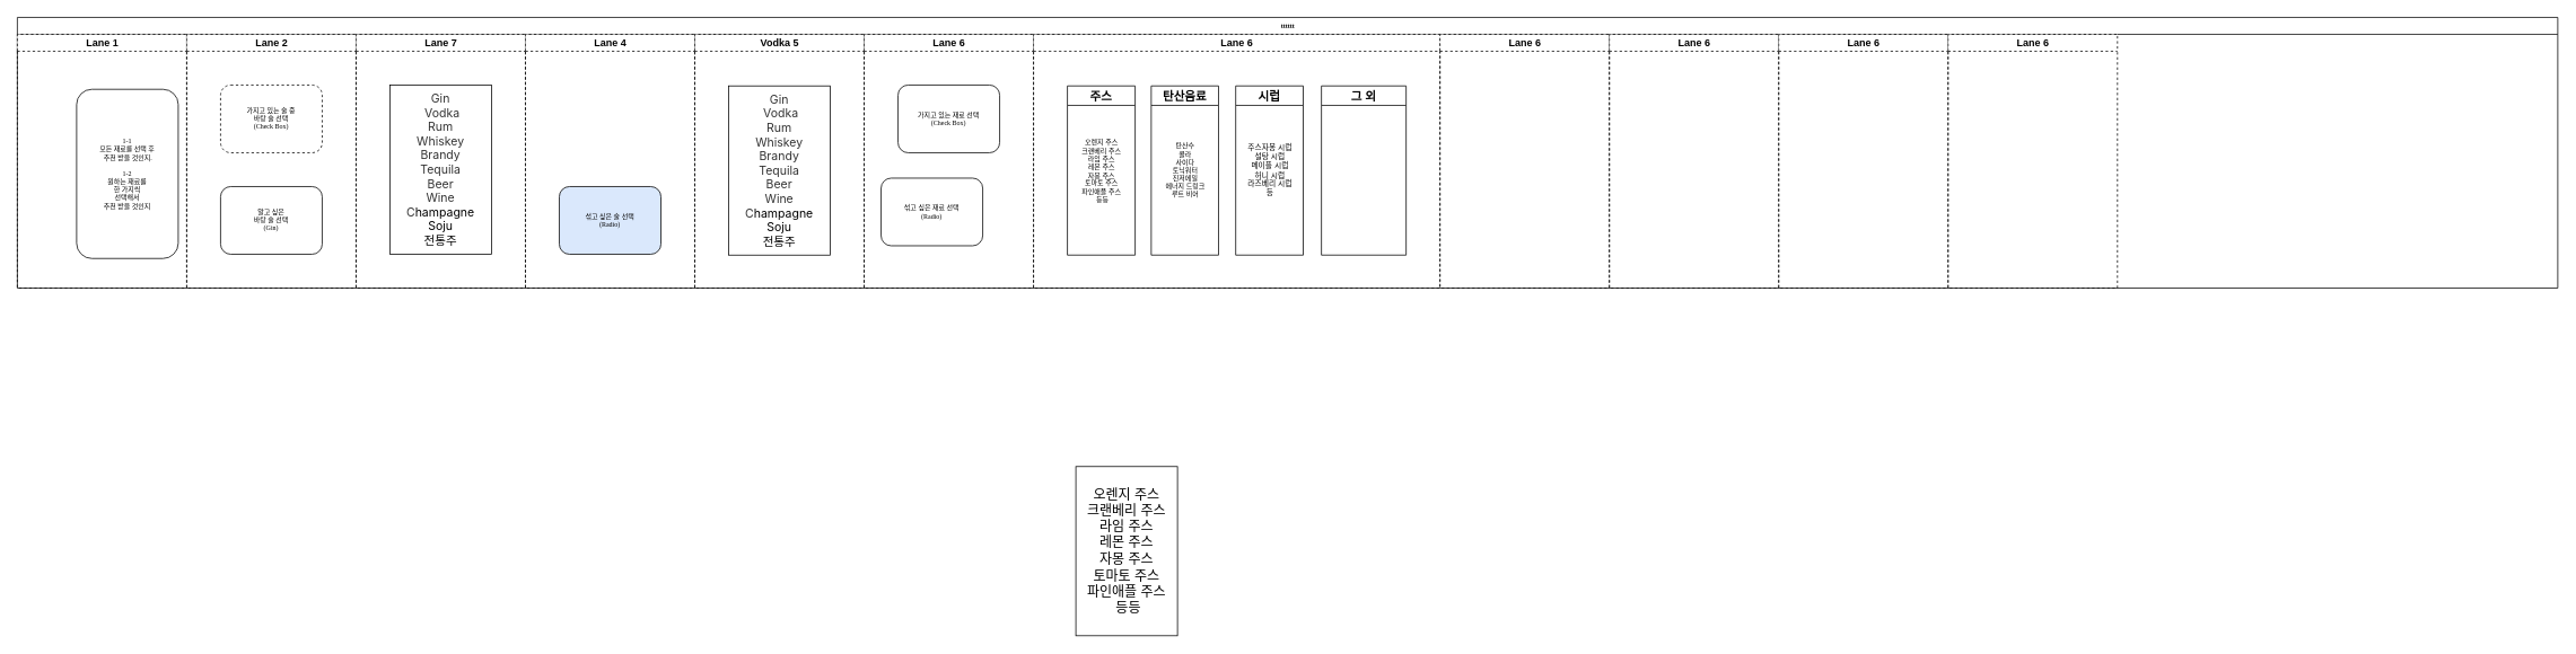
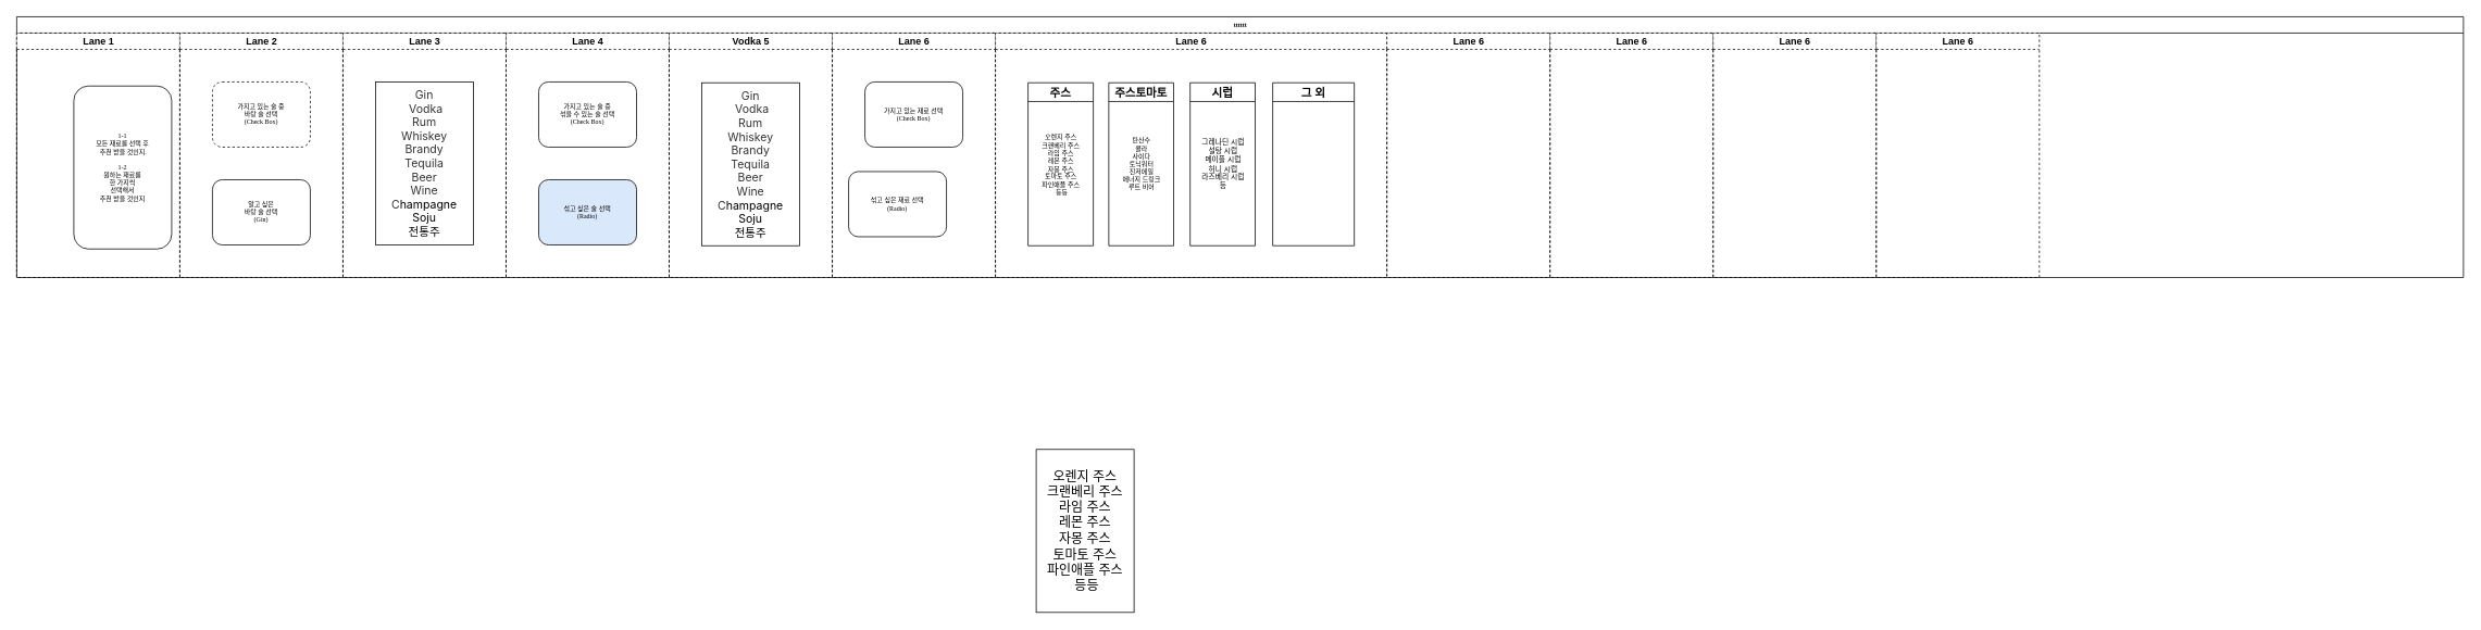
  <mxCell id="0" />
  <mxCell id="1" parent="0" />
  <mxCell id="2" value="tttttt" style="swimlane;html=1;childLayout=stackLayout;startSize=20;rounded=0;shadow=0;labelBackgroundColor=none;strokeWidth=1;fontFamily=Verdana;fontSize=8;align=center;" parent="1" vertex="1"><mxGeometry x="20" y="20" width="3000" height="320" as="geometry" /></mxCell>
  <mxCell id="3" value="Lane 1" style="swimlane;html=1;startSize=20;dashed=1;" parent="2" vertex="1"><mxGeometry y="20" width="200" height="300" as="geometry" /></mxCell>
  <mxCell id="4" value="1-1&lt;br&gt;모든 재료를 선택 후&lt;br&gt;&lt;div style=&quot;&quot;&gt;&lt;span style=&quot;background-color: initial;&quot;&gt;&amp;nbsp;추천 받을 것인지.&lt;/span&gt;&lt;/div&gt;&lt;div style=&quot;&quot;&gt;&lt;span style=&quot;background-color: initial;&quot;&gt;&lt;br&gt;&lt;/span&gt;&lt;/div&gt;1-2&lt;br&gt;원하는 재료를 &lt;br&gt;한 가지씩&lt;br&gt;선택해서 &lt;br&gt;추천 받을 것인지" style="rounded=1;whiteSpace=wrap;html=1;shadow=0;labelBackgroundColor=none;strokeWidth=1;fontFamily=Verdana;fontSize=8;align=center;" parent="3" vertex="1"><mxGeometry x="70" y="65" width="120" height="200" as="geometry" /></mxCell>
  <mxCell id="5" value="Lane 2" style="swimlane;html=1;startSize=20;strokeColor=#000000;dashed=1;" parent="2" vertex="1"><mxGeometry x="200" y="20" width="200" height="300" as="geometry" /></mxCell>
  <mxCell id="6" value="가지고 있는 술 중&lt;br&gt;바탕 술 선택&lt;br&gt;(Check Box)" style="rounded=1;whiteSpace=wrap;html=1;shadow=0;labelBackgroundColor=none;strokeWidth=1;fontFamily=Verdana;fontSize=8;align=center;dashed=1;" parent="5" vertex="1"><mxGeometry x="40" y="60" width="120" height="80" as="geometry" /></mxCell>
  <mxCell id="7" value="알고 싶은&lt;br&gt;바탕 술 선택&lt;br&gt;(Gin)" style="rounded=1;whiteSpace=wrap;html=1;shadow=0;labelBackgroundColor=none;strokeWidth=1;fontFamily=Verdana;fontSize=8;align=center;" parent="5" vertex="1"><mxGeometry x="40" y="180" width="120" height="80" as="geometry" /></mxCell>
- <mxCell id="8" value="Lane 7" style="swimlane;html=1;startSize=20;dashed=1;" parent="2" vertex="1"><mxGeometry x="400" y="20" width="200" height="300" as="geometry" /></mxCell>
+ <mxCell id="8" value="Lane 3" style="swimlane;html=1;startSize=20;dashed=1;" parent="2" vertex="1"><mxGeometry x="400" y="20" width="200" height="300" as="geometry" /></mxCell>
  <mxCell id="9" value="&lt;span style=&quot;color: rgb(51, 51, 51); font-family: -apple-system, BlinkMacSystemFont, &amp;quot;Helvetica Neue&amp;quot;, &amp;quot;Apple SD Gothic Neo&amp;quot;, Arial, sans-serif; text-align: start; font-size: 14px;&quot;&gt;Gin&lt;br&gt;&amp;nbsp;Vodka&lt;br&gt;Rum&lt;br&gt;Whiskey&lt;br&gt;Brandy&lt;br&gt;Tequila&lt;br&gt;Beer&lt;br&gt;Wine&lt;br&gt;C&lt;/span&gt;&lt;span style=&quot;font-family: -apple-system, BlinkMacSystemFont, &amp;quot;Helvetica Neue&amp;quot;, &amp;quot;Apple SD Gothic Neo&amp;quot;, Arial, sans-serif; text-align: start; font-size: 14px;&quot; data-mce-style=&quot;color: #000000;&quot;&gt;hampagne&lt;br&gt;Soju&lt;br&gt;전통주&lt;/span&gt;" style="whiteSpace=wrap;html=1;strokeColor=#000000;" vertex="1" parent="8"><mxGeometry x="40" y="60" width="120" height="200" as="geometry" /></mxCell>
  <mxCell id="10" value="Lane 4" style="swimlane;html=1;startSize=20;dashed=1;" parent="2" vertex="1"><mxGeometry x="600" y="20" width="200" height="300" as="geometry" /></mxCell>
+ <mxCell id="11" value="가지고 있는 술 중&lt;br&gt;섞을 수 있는 술 선택&lt;br&gt;(Check Box)" style="rounded=1;whiteSpace=wrap;html=1;shadow=0;labelBackgroundColor=none;strokeWidth=1;fontFamily=Verdana;fontSize=8;align=center;" vertex="1" parent="10"><mxGeometry x="40" y="60" width="120" height="80" as="geometry" /></mxCell>
  <mxCell id="12" value="Vodka 5" style="swimlane;html=1;startSize=20;dashed=1;" parent="2" vertex="1"><mxGeometry x="800" y="20" width="200" height="300" as="geometry" /></mxCell>
  <mxCell id="13" value="섞고 싶은 술 선택&lt;br&gt;(Radio)" style="rounded=1;whiteSpace=wrap;html=1;shadow=0;labelBackgroundColor=none;strokeWidth=1;fontFamily=Verdana;fontSize=8;align=center;fillColor=#dae8fc;" vertex="1" parent="12"><mxGeometry x="-160" y="180" width="120" height="80" as="geometry" /></mxCell>
  <mxCell id="14" value="&lt;span style=&quot;color: rgb(51, 51, 51); font-family: -apple-system, BlinkMacSystemFont, &amp;quot;Helvetica Neue&amp;quot;, &amp;quot;Apple SD Gothic Neo&amp;quot;, Arial, sans-serif; font-style: normal; font-variant-ligatures: normal; font-variant-caps: normal; font-weight: 400; letter-spacing: normal; orphans: 2; text-align: start; text-indent: 0px; text-transform: none; widows: 2; word-spacing: 0px; -webkit-text-stroke-width: 0px; text-decoration-thickness: initial; text-decoration-style: initial; text-decoration-color: initial; float: none; display: inline !important; font-size: 14px;&quot;&gt;&lt;font style=&quot;font-size: 14px;&quot;&gt;Gin&lt;br&gt;&amp;nbsp;Vodka&lt;br&gt;Rum&lt;br&gt;Whiskey&lt;br&gt;Brandy&lt;br&gt;Tequila&lt;br&gt;Beer&lt;br&gt;Wine&lt;br&gt;C&lt;/font&gt;&lt;/span&gt;&lt;span style=&quot;font-family: -apple-system, BlinkMacSystemFont, &amp;quot;Helvetica Neue&amp;quot;, &amp;quot;Apple SD Gothic Neo&amp;quot;, Arial, sans-serif; font-style: normal; font-variant-ligatures: normal; font-variant-caps: normal; font-weight: 400; letter-spacing: normal; orphans: 2; text-align: start; text-indent: 0px; text-transform: none; widows: 2; word-spacing: 0px; -webkit-text-stroke-width: 0px; text-decoration-thickness: initial; text-decoration-style: initial; text-decoration-color: initial; color: rgb(0, 0, 0); font-size: 14px;&quot; data-mce-style=&quot;color: #000000;&quot;&gt;&lt;font style=&quot;font-size: 14px;&quot;&gt;hampagne&lt;br&gt;Soju&lt;br&gt;전통주&lt;/font&gt;&lt;br&gt;&lt;/span&gt;" style="whiteSpace=wrap;html=1;strokeColor=#000000;" vertex="1" parent="12"><mxGeometry x="40" y="61" width="120" height="200" as="geometry" /></mxCell>
  <mxCell id="15" value="Lane 6" style="swimlane;html=1;startSize=20;dashed=1;" parent="2" vertex="1"><mxGeometry x="1000" y="20" width="200" height="300" as="geometry" /></mxCell>
  <mxCell id="16" value="가지고 있는 재료 선택&lt;br&gt;(Check Box)" style="rounded=1;whiteSpace=wrap;html=1;shadow=0;labelBackgroundColor=none;strokeWidth=1;fontFamily=Verdana;fontSize=8;align=center;" vertex="1" parent="15"><mxGeometry x="40" y="60" width="120" height="80" as="geometry" /></mxCell>
  <mxCell id="17" value="섞고 싶은 재료 선택&lt;br&gt;(Radio)" style="rounded=1;whiteSpace=wrap;html=1;shadow=0;labelBackgroundColor=none;strokeWidth=1;fontFamily=Verdana;fontSize=8;align=center;" vertex="1" parent="15"><mxGeometry x="20" y="170" width="120" height="80" as="geometry" /></mxCell>
  <mxCell id="18" value="Lane 6" style="swimlane;html=1;startSize=20;dashed=1;" vertex="1" parent="2"><mxGeometry x="1200" y="20" width="480" height="300" as="geometry" /></mxCell>
  <mxCell id="19" value="주스" style="swimlane;fontSize=14;strokeColor=#000000;" vertex="1" parent="18"><mxGeometry x="40" y="61" width="80" height="200" as="geometry" /></mxCell>
  <mxCell id="20" value="&lt;font style=&quot;font-size: 8px;&quot;&gt;&lt;span style=&quot;font-family: -apple-system, BlinkMacSystemFont, &amp;quot;Helvetica Neue&amp;quot;, &amp;quot;Apple SD Gothic Neo&amp;quot;, Arial, sans-serif; text-align: start; font-size: 8px;&quot;&gt;오렌지 주스&lt;br style=&quot;font-size: 8px;&quot;&gt;크랜베리 주스&lt;br style=&quot;font-size: 8px;&quot;&gt;라임 주스&lt;br style=&quot;font-size: 8px;&quot;&gt;레몬&amp;nbsp;&lt;/span&gt;&lt;span style=&quot;font-family: -apple-system, BlinkMacSystemFont, &amp;quot;Helvetica Neue&amp;quot;, &amp;quot;Apple SD Gothic Neo&amp;quot;, Arial, sans-serif; text-align: start; font-size: 8px;&quot;&gt;주스&lt;br style=&quot;font-size: 8px;&quot;&gt;&lt;/span&gt;&lt;span style=&quot;font-family: -apple-system, BlinkMacSystemFont, &amp;quot;Helvetica Neue&amp;quot;, &amp;quot;Apple SD Gothic Neo&amp;quot;, Arial, sans-serif; text-align: start; font-size: 8px;&quot;&gt;자몽&amp;nbsp;&lt;/span&gt;&lt;span style=&quot;font-family: -apple-system, BlinkMacSystemFont, &amp;quot;Helvetica Neue&amp;quot;, &amp;quot;Apple SD Gothic Neo&amp;quot;, Arial, sans-serif; text-align: start; font-size: 8px;&quot;&gt;주스&lt;br style=&quot;font-size: 8px;&quot;&gt;&lt;/span&gt;&lt;span style=&quot;font-family: -apple-system, BlinkMacSystemFont, &amp;quot;Helvetica Neue&amp;quot;, &amp;quot;Apple SD Gothic Neo&amp;quot;, Arial, sans-serif; text-align: start; font-size: 8px;&quot;&gt;토마토&amp;nbsp;&lt;/span&gt;&lt;span style=&quot;font-family: -apple-system, BlinkMacSystemFont, &amp;quot;Helvetica Neue&amp;quot;, &amp;quot;Apple SD Gothic Neo&amp;quot;, Arial, sans-serif; text-align: start; font-size: 8px;&quot;&gt;주스&lt;br style=&quot;font-size: 8px;&quot;&gt;&lt;/span&gt;&lt;span style=&quot;font-family: -apple-system, BlinkMacSystemFont, &amp;quot;Helvetica Neue&amp;quot;, &amp;quot;Apple SD Gothic Neo&amp;quot;, Arial, sans-serif; text-align: start; font-size: 8px;&quot;&gt;파인애플&amp;nbsp;&lt;/span&gt;&lt;span style=&quot;font-family: -apple-system, BlinkMacSystemFont, &amp;quot;Helvetica Neue&amp;quot;, &amp;quot;Apple SD Gothic Neo&amp;quot;, Arial, sans-serif; text-align: start; font-size: 8px;&quot;&gt;주스&lt;/span&gt;&lt;span style=&quot;font-family: -apple-system, BlinkMacSystemFont, &amp;quot;Helvetica Neue&amp;quot;, &amp;quot;Apple SD Gothic Neo&amp;quot;, Arial, sans-serif; text-align: start; font-size: 8px;&quot;&gt;&lt;br style=&quot;font-size: 8px;&quot;&gt;&amp;nbsp;등등&lt;/span&gt;&lt;/font&gt;" style="text;html=1;align=center;verticalAlign=middle;resizable=0;points=[];autosize=1;strokeColor=none;fillColor=none;fontSize=8;" vertex="1" parent="19"><mxGeometry y="56" width="80" height="90" as="geometry" /></mxCell>
- <mxCell id="21" value="탄산음료" style="swimlane;fontSize=14;strokeColor=#000000;" vertex="1" parent="18"><mxGeometry x="139" y="61" width="79.5" height="200" as="geometry" /></mxCell>
+ <mxCell id="21" value="주스토마토" style="swimlane;fontSize=14;strokeColor=#000000;" vertex="1" parent="18"><mxGeometry x="139" y="61" width="79.5" height="200" as="geometry" /></mxCell>
  <mxCell id="22" value="&lt;span style=&quot;font-family: -apple-system, BlinkMacSystemFont, &amp;quot;Helvetica Neue&amp;quot;, &amp;quot;Apple SD Gothic Neo&amp;quot;, Arial, sans-serif; font-size: 8px; text-align: start;&quot;&gt;탄산수&lt;br&gt;콜라&lt;br&gt;사이다&lt;br&gt;토닉워터&lt;br&gt;진저에일&lt;br&gt;에너지 드링크&lt;br&gt;루트 비어&lt;/span&gt;" style="text;html=1;align=center;verticalAlign=middle;resizable=0;points=[];autosize=1;strokeColor=none;fillColor=none;fontSize=8;" vertex="1" parent="21"><mxGeometry x="-0.5" y="60" width="80" height="80" as="geometry" /></mxCell>
  <mxCell id="23" value="시럽" style="swimlane;fontSize=14;strokeColor=#000000;startSize=23;" vertex="1" parent="18"><mxGeometry x="238.75" y="61" width="79.75" height="200" as="geometry" /></mxCell>
- <mxCell id="24" value="&lt;span style=&quot;font-family: -apple-system, BlinkMacSystemFont, &amp;quot;Helvetica Neue&amp;quot;, &amp;quot;Apple SD Gothic Neo&amp;quot;, Arial, sans-serif; text-align: start; font-size: 9px;&quot;&gt;주스자몽 시럽&lt;br&gt;설탕 시럽&lt;br&gt;메이플 시럽&lt;br&gt;허니 시럽&lt;br&gt;라즈베리 시럽&lt;br&gt;등&lt;/span&gt;" style="text;html=1;align=center;verticalAlign=middle;resizable=0;points=[];autosize=1;strokeColor=none;fillColor=none;fontSize=8;" vertex="1" parent="23"><mxGeometry x="-0.25" y="65" width="80" height="70" as="geometry" /></mxCell>
+ <mxCell id="24" value="&lt;span style=&quot;font-family: -apple-system, BlinkMacSystemFont, &amp;quot;Helvetica Neue&amp;quot;, &amp;quot;Apple SD Gothic Neo&amp;quot;, Arial, sans-serif; text-align: start; font-size: 9px;&quot;&gt;그레나딘 시럽&lt;br&gt;설탕 시럽&lt;br&gt;메이플 시럽&lt;br&gt;허니 시럽&lt;br&gt;라즈베리 시럽&lt;br&gt;등&lt;/span&gt;" style="text;html=1;align=center;verticalAlign=middle;resizable=0;points=[];autosize=1;strokeColor=none;fillColor=none;fontSize=8;" vertex="1" parent="23"><mxGeometry x="-0.25" y="65" width="80" height="70" as="geometry" /></mxCell>
  <mxCell id="25" value="그 외" style="swimlane;fontSize=14;strokeColor=#000000;startSize=23;" vertex="1" parent="18"><mxGeometry x="340" y="61" width="100" height="200" as="geometry" /></mxCell>
  <mxCell id="26" value="Lane 6" style="swimlane;html=1;startSize=20;dashed=1;" vertex="1" parent="2"><mxGeometry x="1680" y="20" width="200" height="300" as="geometry" /></mxCell>
  <mxCell id="27" value="Lane 6" style="swimlane;html=1;startSize=20;dashed=1;" vertex="1" parent="2"><mxGeometry x="1880" y="20" width="200" height="300" as="geometry" /></mxCell>
  <mxCell id="28" value="Lane 6" style="swimlane;html=1;startSize=20;dashed=1;" vertex="1" parent="2"><mxGeometry x="2080" y="20" width="200" height="300" as="geometry" /></mxCell>
  <mxCell id="29" value="Lane 6" style="swimlane;html=1;startSize=20;dashed=1;" vertex="1" parent="2"><mxGeometry x="2280" y="20" width="200" height="300" as="geometry" /></mxCell>
  <mxCell id="30" value="&lt;span style=&quot;font-family: -apple-system, BlinkMacSystemFont, &amp;quot;Helvetica Neue&amp;quot;, &amp;quot;Apple SD Gothic Neo&amp;quot;, Arial, sans-serif; font-size: 16px; text-align: start;&quot;&gt;오렌지 주스&lt;br&gt;크랜베리 주스&lt;br&gt;라임 주스&lt;br&gt;레몬&amp;nbsp;&lt;/span&gt;&lt;span style=&quot;font-family: -apple-system, BlinkMacSystemFont, &amp;quot;Helvetica Neue&amp;quot;, &amp;quot;Apple SD Gothic Neo&amp;quot;, Arial, sans-serif; font-size: 16px; text-align: start;&quot;&gt;주스&lt;br&gt;&lt;/span&gt;&lt;span style=&quot;font-family: -apple-system, BlinkMacSystemFont, &amp;quot;Helvetica Neue&amp;quot;, &amp;quot;Apple SD Gothic Neo&amp;quot;, Arial, sans-serif; font-size: 16px; text-align: start;&quot;&gt;자몽&amp;nbsp;&lt;/span&gt;&lt;span style=&quot;font-family: -apple-system, BlinkMacSystemFont, &amp;quot;Helvetica Neue&amp;quot;, &amp;quot;Apple SD Gothic Neo&amp;quot;, Arial, sans-serif; font-size: 16px; text-align: start;&quot;&gt;주스&lt;br&gt;&lt;/span&gt;&lt;span style=&quot;font-family: -apple-system, BlinkMacSystemFont, &amp;quot;Helvetica Neue&amp;quot;, &amp;quot;Apple SD Gothic Neo&amp;quot;, Arial, sans-serif; font-size: 16px; text-align: start;&quot;&gt;토마토&amp;nbsp;&lt;/span&gt;&lt;span style=&quot;font-family: -apple-system, BlinkMacSystemFont, &amp;quot;Helvetica Neue&amp;quot;, &amp;quot;Apple SD Gothic Neo&amp;quot;, Arial, sans-serif; font-size: 16px; text-align: start;&quot;&gt;주스&lt;br&gt;&lt;/span&gt;&lt;span style=&quot;font-family: -apple-system, BlinkMacSystemFont, &amp;quot;Helvetica Neue&amp;quot;, &amp;quot;Apple SD Gothic Neo&amp;quot;, Arial, sans-serif; font-size: 16px; text-align: start;&quot;&gt;파인애플&amp;nbsp;&lt;/span&gt;&lt;span style=&quot;font-family: -apple-system, BlinkMacSystemFont, &amp;quot;Helvetica Neue&amp;quot;, &amp;quot;Apple SD Gothic Neo&amp;quot;, Arial, sans-serif; font-size: 16px; text-align: start;&quot;&gt;주스&lt;/span&gt;&lt;span style=&quot;font-family: -apple-system, BlinkMacSystemFont, &amp;quot;Helvetica Neue&amp;quot;, &amp;quot;Apple SD Gothic Neo&amp;quot;, Arial, sans-serif; font-size: 16px; text-align: start;&quot;&gt;&lt;br&gt;&amp;nbsp;등등&lt;/span&gt;" style="whiteSpace=wrap;html=1;strokeColor=#000000;" vertex="1" parent="1"><mxGeometry x="1270" y="551" width="120" height="200" as="geometry" /></mxCell>
